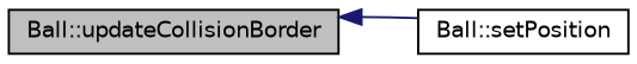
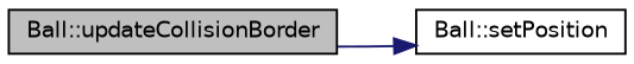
  digraph {
    rankdir=LR
    node [color=black fontname=Helvetica fontsize=10 shape=record style=filled]
    n1 [fillcolor=grey75 fontcolor=black height=0.2 label="Ball::updateCollisionBorder" width=0.4]
    n2 [fillcolor=white height=0.2 label="Ball::setPosition" width=0.4]
-   n2 -> n1 [color=midnightblue fontname=Helvetica fontsize=10 labelfontname=Helvetica labelfontsize=10 style=solid]
+   n1 -> n2 [color=midnightblue fontname=Helvetica fontsize=10 labelfontname=Helvetica labelfontsize=10 style=solid]
  }
